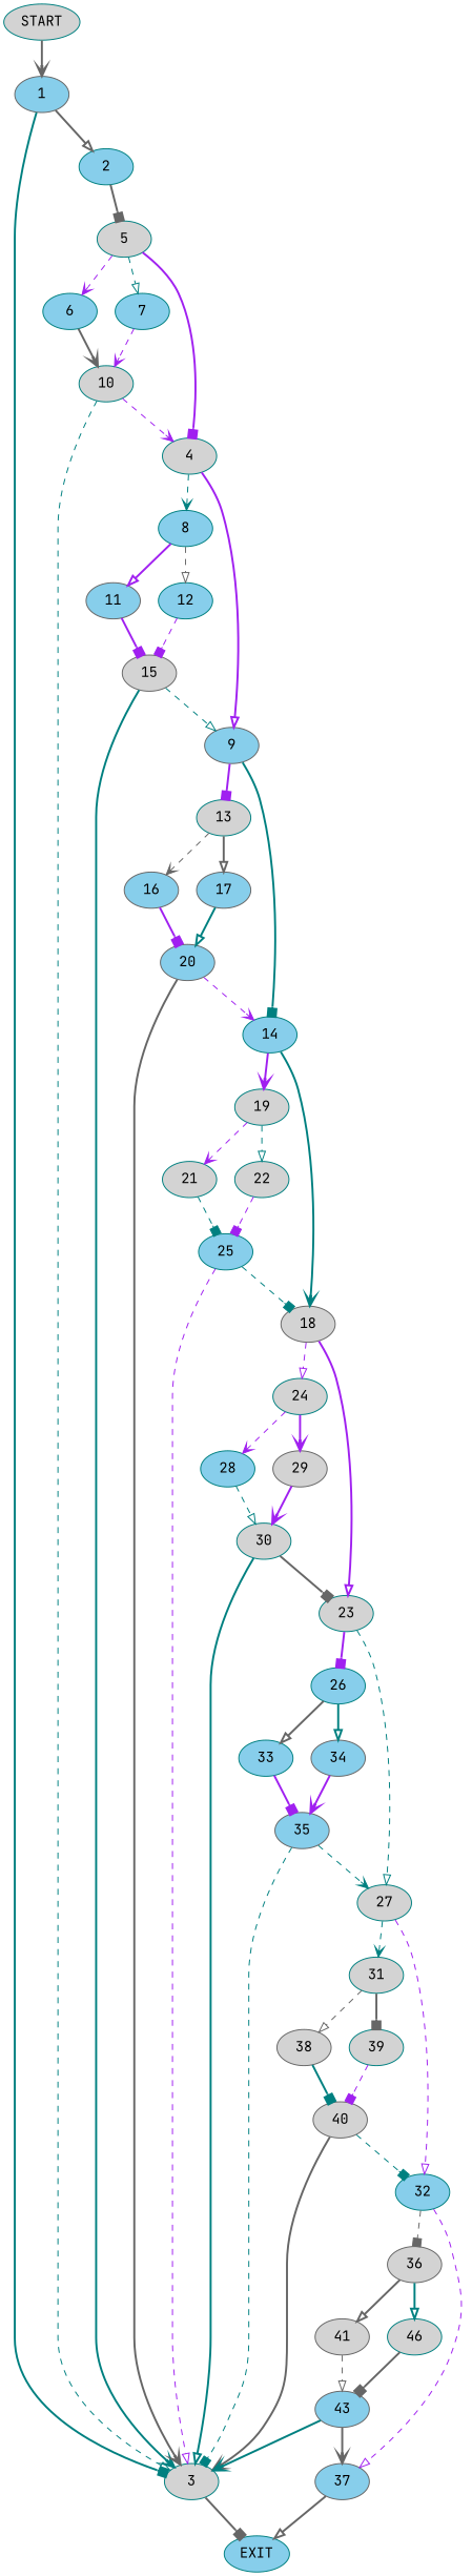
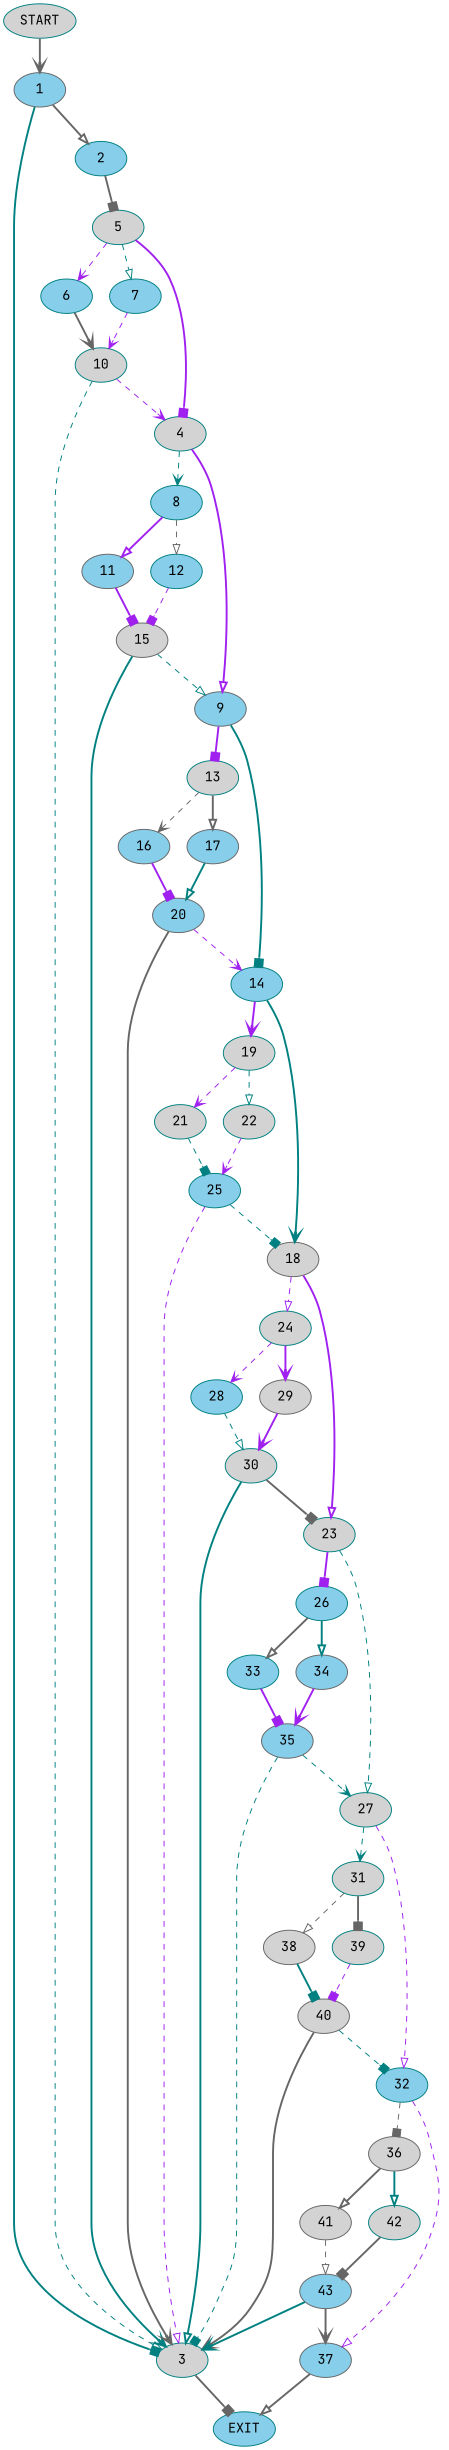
  digraph {
    fontname="JetBrains Mono"
    node [color=teal fillcolor=lightgrey fontname="JetBrains Mono" style=filled]
    edge [arrowhead=onormal color=purple fontname="JetBrains Mono" style=bold]
    n1 [label=START]
    1 [color=gray40 fillcolor=skyblue]
    2 [fillcolor=skyblue]
    3
    n5 [fillcolor=skyblue label=EXIT]
    5
    8 [fillcolor=skyblue]
    4
    9 [color=gray40 fillcolor=skyblue]
    6 [fillcolor=skyblue]
    7 [fillcolor=skyblue]
    11 [color=gray40 fillcolor=skyblue]
    12 [fillcolor=skyblue]
    13
    14 [fillcolor=skyblue]
    10
    15 [color=gray40]
    16 [color=gray40 fillcolor=skyblue]
    17 [color=gray40 fillcolor=skyblue]
    18 [color=gray40]
    19
    20 [color=gray40 fillcolor=skyblue]
    23
    24
    21
    22
    26 [fillcolor=skyblue]
    27
    28 [fillcolor=skyblue]
    29 [color=gray40]
    25 [fillcolor=skyblue]
    33 [fillcolor=skyblue]
    34 [color=gray40 fillcolor=skyblue]
    31
    32 [fillcolor=skyblue]
    30
    35 [color=gray40 fillcolor=skyblue]
    38 [color=gray40]
    39
    36 [color=gray40]
    37 [color=gray40 fillcolor=skyblue]
    40 [color=gray40]
    41 [color=gray40]
-   42 [label=46]
+   42
    43 [color=gray40 fillcolor=skyblue]
    n1 -> 1 [arrowhead=vee color=gray40]
    1 -> 2 [color=gray40]
    1 -> 3 [arrowhead=box color=teal]
    2 -> 5 [arrowhead=box color=gray40]
    3 -> n5 [arrowhead=box color=gray40]
    5 -> 4 [arrowhead=box]
    5 -> 6 [arrowhead=vee style=dashed]
    5 -> 7 [color=teal style=dashed]
    8 -> 11
    8 -> 12 [color=gray40 style=dashed]
    4 -> 8 [arrowhead=vee color=teal style=dashed]
    4 -> 9
    9 -> 13 [arrowhead=box]
    9 -> 14 [arrowhead=box color=teal]
    6 -> 10 [arrowhead=vee color=gray40]
    7 -> 10 [arrowhead=vee style=dashed]
    11 -> 15 [arrowhead=box]
    12 -> 15 [arrowhead=box style=dashed]
    13 -> 16 [arrowhead=vee color=gray40 style=dashed]
    13 -> 17 [color=gray40]
    14 -> 18 [arrowhead=vee color=teal]
    14 -> 19 [arrowhead=vee]
    10 -> 3 [color=teal style=dashed]
    10 -> 4 [arrowhead=vee style=dashed]
    15 -> 3 [arrowhead=vee color=teal]
    15 -> 9 [color=teal style=dashed]
    16 -> 20 [arrowhead=box]
    17 -> 20 [color=teal]
    18 -> 23
    18 -> 24 [style=dashed]
    19 -> 21 [arrowhead=vee style=dashed]
    19 -> 22 [color=teal style=dashed]
    20 -> 3 [arrowhead=vee color=gray40]
    20 -> 14 [arrowhead=vee style=dashed]
    23 -> 26 [arrowhead=box]
    23 -> 27 [color=teal style=dashed]
    24 -> 28 [arrowhead=vee style=dashed]
    24 -> 29 [arrowhead=vee]
    21 -> 25 [arrowhead=box color=teal style=dashed]
-   22 -> 25 [arrowhead=box style=dashed]
+   22 -> 25 [arrowhead=vee style=dashed]
    26 -> 33 [color=gray40]
    26 -> 34 [color=teal]
    27 -> 31 [arrowhead=vee color=teal style=dashed]
    27 -> 32 [style=dashed]
    28 -> 30 [color=teal style=dashed]
    29 -> 30 [arrowhead=vee]
    25 -> 3 [style=dashed]
    25 -> 18 [arrowhead=box color=teal style=dashed]
    33 -> 35 [arrowhead=box]
    34 -> 35 [arrowhead=vee]
    31 -> 38 [color=gray40 style=dashed]
    31 -> 39 [arrowhead=box color=gray40]
    32 -> 36 [arrowhead=box color=gray40 style=dashed]
    32 -> 37 [style=dashed]
    30 -> 3 [color=teal]
    30 -> 23 [arrowhead=box color=gray40]
    35 -> 3 [arrowhead=box color=teal style=dashed]
    35 -> 27 [arrowhead=vee color=teal style=dashed]
    38 -> 40 [arrowhead=box color=teal]
    39 -> 40 [arrowhead=box style=dashed]
    36 -> 41 [color=gray40]
    36 -> 42 [color=teal]
    37 -> n5 [color=gray40]
    40 -> 3 [arrowhead=vee color=gray40]
    40 -> 32 [arrowhead=box color=teal style=dashed]
    41 -> 43 [color=gray40 style=dashed]
    42 -> 43 [arrowhead=box color=gray40]
    43 -> 3 [arrowhead=vee color=teal]
    43 -> 37 [arrowhead=vee color=gray40]
  }
